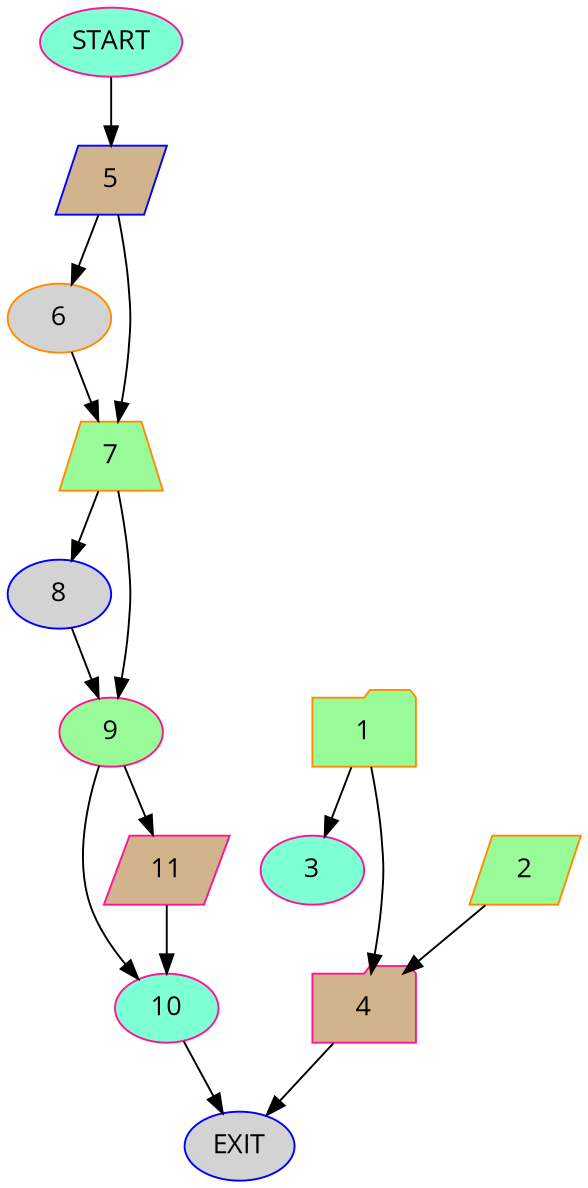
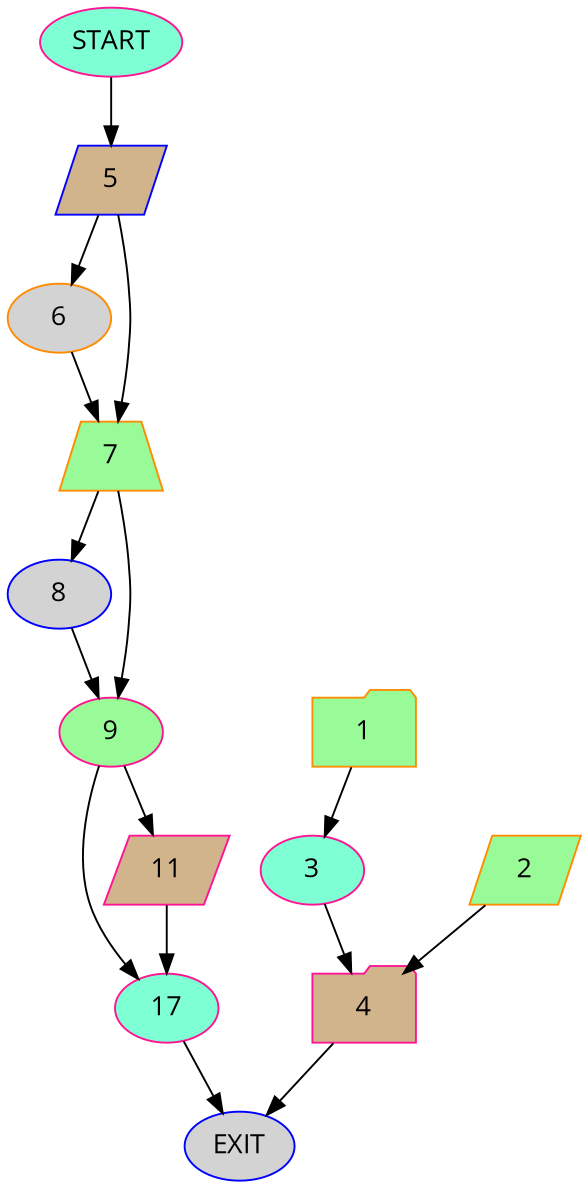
  digraph {
    fontname="Open Sans"
    node [color=deeppink fillcolor=palegreen fontname="Open Sans" shape=ellipse style=filled]
    edge [fontname="Open Sans"]
    n1 [fillcolor=aquamarine label=START]
    5 [color=blue fillcolor=tan shape=parallelogram]
    1 [color=darkorange shape=folder]
    3 [fillcolor=aquamarine]
    6 [color=darkorange fillcolor=lightgrey]
    7 [color=darkorange shape=trapezium]
    n7 [color=blue fillcolor=lightgrey label=EXIT]
    2 [color=darkorange shape=parallelogram]
    4 [fillcolor=tan shape=folder]
    8 [color=blue fillcolor=lightgrey]
    9
-   10 [fillcolor=aquamarine]
+   10 [fillcolor=aquamarine label=17]
    11 [fillcolor=tan shape=parallelogram]
    n1 -> 5
    5 -> 6
    5 -> 7
    1 -> 3
-   1 -> 4
+   3 -> 4
    6 -> 7
    7 -> 8
    7 -> 9
    2 -> 4
    4 -> n7
    8 -> 9
    9 -> 10
    9 -> 11
    10 -> n7
    11 -> 10
  }
